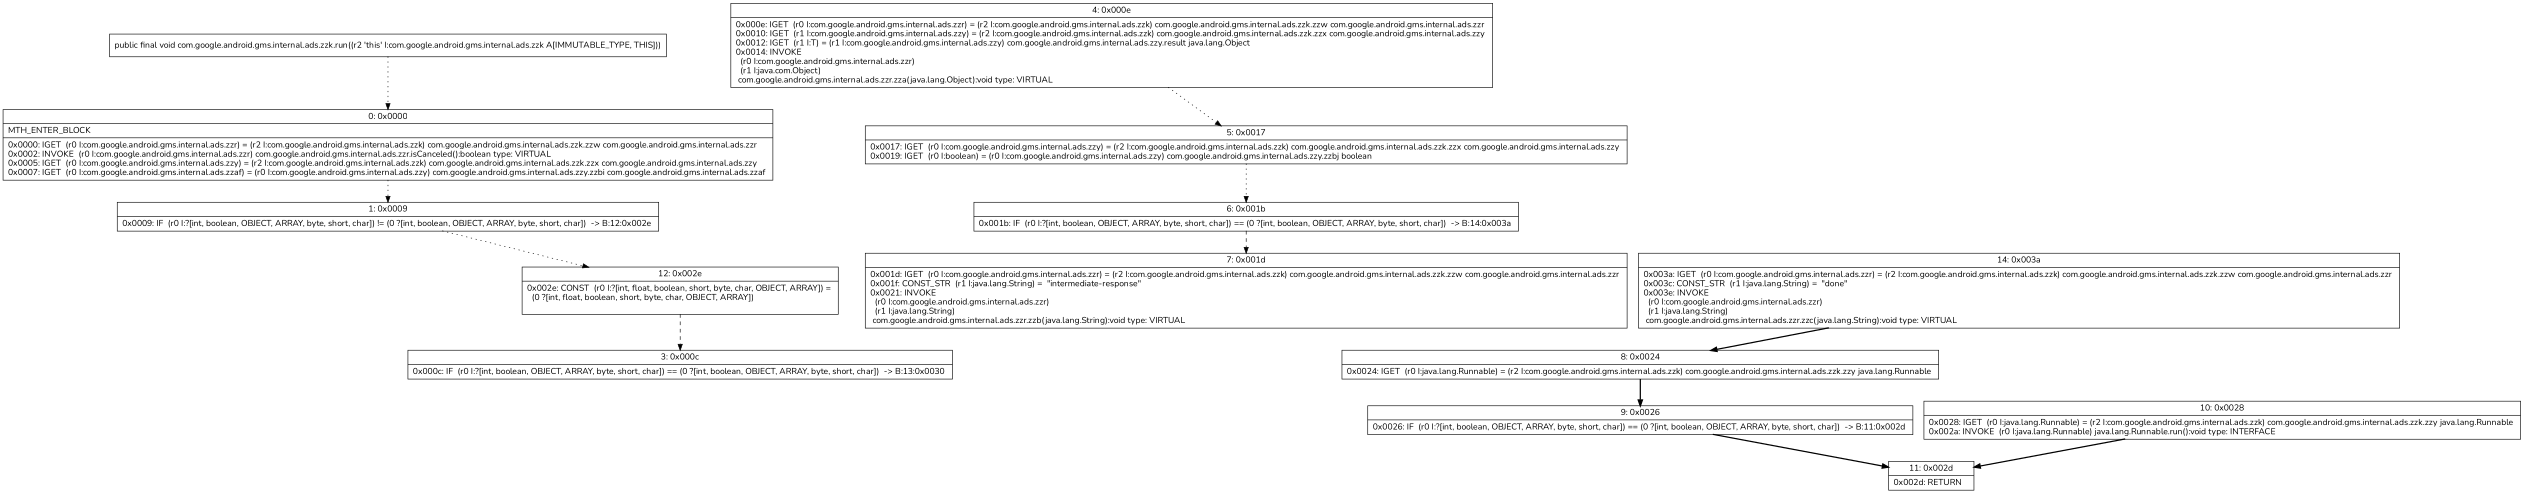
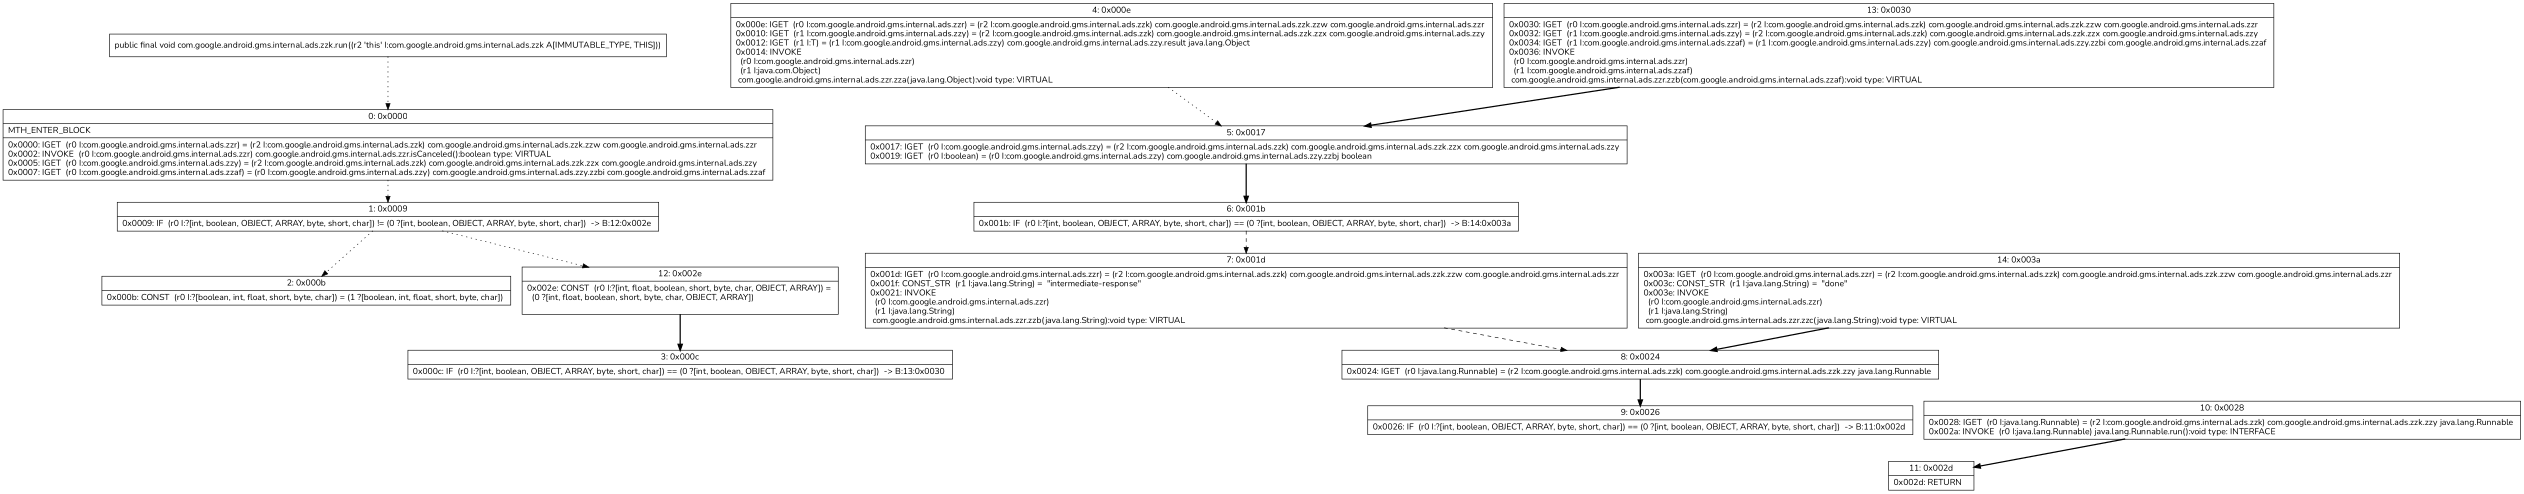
  digraph {
    fontname=Nunito
    node [fontname=Nunito shape=record]
    edge [fontname=Nunito style=bold]
    n1 [label="{0\:\ 0x0000|MTH_ENTER_BLOCK\l|0x0000: IGET  (r0 I:com.google.android.gms.internal.ads.zzr) = (r2 I:com.google.android.gms.internal.ads.zzk) com.google.android.gms.internal.ads.zzk.zzw com.google.android.gms.internal.ads.zzr \l0x0002: INVOKE  (r0 I:com.google.android.gms.internal.ads.zzr) com.google.android.gms.internal.ads.zzr.isCanceled():boolean type: VIRTUAL \l0x0005: IGET  (r0 I:com.google.android.gms.internal.ads.zzy) = (r2 I:com.google.android.gms.internal.ads.zzk) com.google.android.gms.internal.ads.zzk.zzx com.google.android.gms.internal.ads.zzy \l0x0007: IGET  (r0 I:com.google.android.gms.internal.ads.zzaf) = (r0 I:com.google.android.gms.internal.ads.zzy) com.google.android.gms.internal.ads.zzy.zzbi com.google.android.gms.internal.ads.zzaf \l}"]
    n2 [label="{1\:\ 0x0009|0x0009: IF  (r0 I:?[int, boolean, OBJECT, ARRAY, byte, short, char]) != (0 ?[int, boolean, OBJECT, ARRAY, byte, short, char])  \-\> B:12:0x002e \l}"]
+   n3 [label="{2\:\ 0x000b|0x000b: CONST  (r0 I:?[boolean, int, float, short, byte, char]) = (1 ?[boolean, int, float, short, byte, char]) \l}"]
    n4 [label="{12\:\ 0x002e|0x002e: CONST  (r0 I:?[int, float, boolean, short, byte, char, OBJECT, ARRAY]) = \l  (0 ?[int, float, boolean, short, byte, char, OBJECT, ARRAY])\l \l}"]
    n5 [label="{3\:\ 0x000c|0x000c: IF  (r0 I:?[int, boolean, OBJECT, ARRAY, byte, short, char]) == (0 ?[int, boolean, OBJECT, ARRAY, byte, short, char])  \-\> B:13:0x0030 \l}"]
    n6 [label="{4\:\ 0x000e|0x000e: IGET  (r0 I:com.google.android.gms.internal.ads.zzr) = (r2 I:com.google.android.gms.internal.ads.zzk) com.google.android.gms.internal.ads.zzk.zzw com.google.android.gms.internal.ads.zzr \l0x0010: IGET  (r1 I:com.google.android.gms.internal.ads.zzy) = (r2 I:com.google.android.gms.internal.ads.zzk) com.google.android.gms.internal.ads.zzk.zzx com.google.android.gms.internal.ads.zzy \l0x0012: IGET  (r1 I:T) = (r1 I:com.google.android.gms.internal.ads.zzy) com.google.android.gms.internal.ads.zzy.result java.lang.Object \l0x0014: INVOKE  \l  (r0 I:com.google.android.gms.internal.ads.zzr)\l  (r1 I:java.com.Object)\l com.google.android.gms.internal.ads.zzr.zza(java.lang.Object):void type: VIRTUAL \l}"]
    n7 [label="{5\:\ 0x0017|0x0017: IGET  (r0 I:com.google.android.gms.internal.ads.zzy) = (r2 I:com.google.android.gms.internal.ads.zzk) com.google.android.gms.internal.ads.zzk.zzx com.google.android.gms.internal.ads.zzy \l0x0019: IGET  (r0 I:boolean) = (r0 I:com.google.android.gms.internal.ads.zzy) com.google.android.gms.internal.ads.zzy.zzbj boolean \l}"]
+   n8 [label="{13\:\ 0x0030|0x0030: IGET  (r0 I:com.google.android.gms.internal.ads.zzr) = (r2 I:com.google.android.gms.internal.ads.zzk) com.google.android.gms.internal.ads.zzk.zzw com.google.android.gms.internal.ads.zzr \l0x0032: IGET  (r1 I:com.google.android.gms.internal.ads.zzy) = (r2 I:com.google.android.gms.internal.ads.zzk) com.google.android.gms.internal.ads.zzk.zzx com.google.android.gms.internal.ads.zzy \l0x0034: IGET  (r1 I:com.google.android.gms.internal.ads.zzaf) = (r1 I:com.google.android.gms.internal.ads.zzy) com.google.android.gms.internal.ads.zzy.zzbi com.google.android.gms.internal.ads.zzaf \l0x0036: INVOKE  \l  (r0 I:com.google.android.gms.internal.ads.zzr)\l  (r1 I:com.google.android.gms.internal.ads.zzaf)\l com.google.android.gms.internal.ads.zzr.zzb(com.google.android.gms.internal.ads.zzaf):void type: VIRTUAL \l}"]
    n9 [label="{6\:\ 0x001b|0x001b: IF  (r0 I:?[int, boolean, OBJECT, ARRAY, byte, short, char]) == (0 ?[int, boolean, OBJECT, ARRAY, byte, short, char])  \-\> B:14:0x003a \l}"]
    n10 [label="{7\:\ 0x001d|0x001d: IGET  (r0 I:com.google.android.gms.internal.ads.zzr) = (r2 I:com.google.android.gms.internal.ads.zzk) com.google.android.gms.internal.ads.zzk.zzw com.google.android.gms.internal.ads.zzr \l0x001f: CONST_STR  (r1 I:java.lang.String) =  \"intermediate\-response\" \l0x0021: INVOKE  \l  (r0 I:com.google.android.gms.internal.ads.zzr)\l  (r1 I:java.lang.String)\l com.google.android.gms.internal.ads.zzr.zzb(java.lang.String):void type: VIRTUAL \l}"]
    n11 [label="{8\:\ 0x0024|0x0024: IGET  (r0 I:java.lang.Runnable) = (r2 I:com.google.android.gms.internal.ads.zzk) com.google.android.gms.internal.ads.zzk.zzy java.lang.Runnable \l}"]
    n12 [label="{14\:\ 0x003a|0x003a: IGET  (r0 I:com.google.android.gms.internal.ads.zzr) = (r2 I:com.google.android.gms.internal.ads.zzk) com.google.android.gms.internal.ads.zzk.zzw com.google.android.gms.internal.ads.zzr \l0x003c: CONST_STR  (r1 I:java.lang.String) =  \"done\" \l0x003e: INVOKE  \l  (r0 I:com.google.android.gms.internal.ads.zzr)\l  (r1 I:java.lang.String)\l com.google.android.gms.internal.ads.zzr.zzc(java.lang.String):void type: VIRTUAL \l}"]
    n13 [label="{9\:\ 0x0026|0x0026: IF  (r0 I:?[int, boolean, OBJECT, ARRAY, byte, short, char]) == (0 ?[int, boolean, OBJECT, ARRAY, byte, short, char])  \-\> B:11:0x002d \l}"]
    n14 [label="{11\:\ 0x002d|0x002d: RETURN   \l}"]
    n15 [label="{10\:\ 0x0028|0x0028: IGET  (r0 I:java.lang.Runnable) = (r2 I:com.google.android.gms.internal.ads.zzk) com.google.android.gms.internal.ads.zzk.zzy java.lang.Runnable \l0x002a: INVOKE  (r0 I:java.lang.Runnable) java.lang.Runnable.run():void type: INTERFACE \l}"]
    n16 [label="{public final void com.google.android.gms.internal.ads.zzk.run((r2 'this' I:com.google.android.gms.internal.ads.zzk A[IMMUTABLE_TYPE, THIS])) }"]
    n1 -> n2 [style=dotted]
+   n2 -> n3 [style=dotted]
    n2 -> n4 [style=dotted]
-   n4 -> n5 [style=dashed]
+   n4 -> n5
    n6 -> n7 [style=dotted]
-   n7 -> n9 [style=dotted]
+   n7 -> n9
+   n8 -> n7
    n9 -> n10 [style=dashed]
+   n10 -> n11 [style=dashed]
    n11 -> n13
    n12 -> n11
-   n13 -> n14
    n15 -> n14
    n16 -> n1 [style=dotted]
  }
